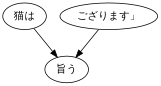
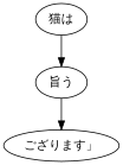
  digraph {
    fontname="EB Garamond"
    node [fontname="EB Garamond"]
    edge [fontname="EB Garamond"]
    n1 [label="猫は"]
    n2 [label="旨う"]
    n3 [label="ござります」"]
    n1 -> n2
-   n3 -> n2
+   n2 -> n3
  }
